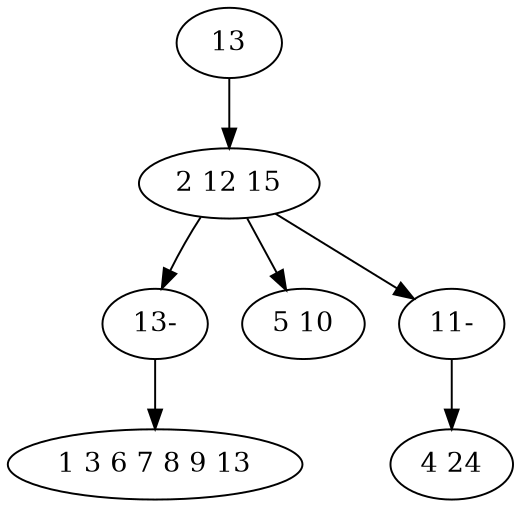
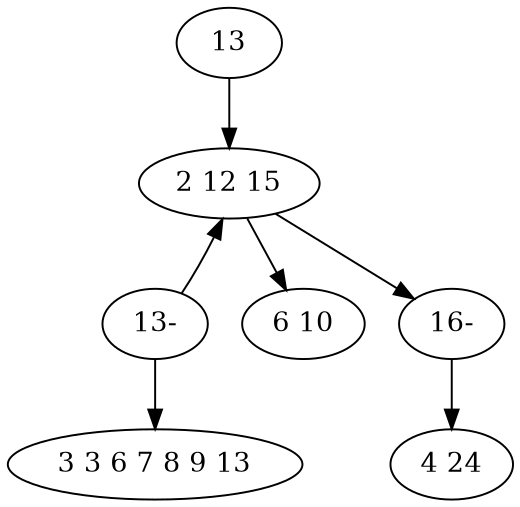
  digraph {
    n1 [label=13]
    n2 [label="2 12 15"]
    n3 [label="13-"]
-   n4 [label="5 10"]
-   n5 [label="11-"]
-   n6 [label="1 3 6 7 8 9 13"]
+   n4 [label="6 10"]
+   n5 [label="16-"]
+   n6 [label="3 3 6 7 8 9 13"]
    n7 [label="4 24"]
    n1 -> n2
-   n2 -> n3
+   n3 -> n2
    n2 -> n4
    n2 -> n5
    n3 -> n6
    n5 -> n7
  }
